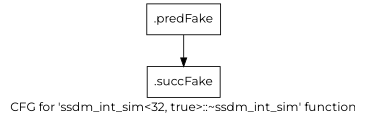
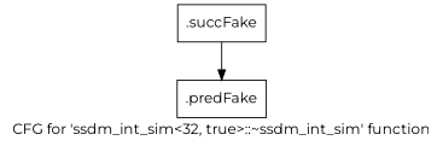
  digraph {
    label="CFG for 'ssdm_int_sim\<32, true\>::~ssdm_int_sim' function"
    fontname=Montserrat
    node [shape=record fontname=Montserrat]
    n1 [label="{.predFake}"]
    n2 [filename="/media/miguel/NewVolume/Linux/Xilinx/Vitis_HLS/2020.2/include/ap_common.h" label="{.succFake}" linenumber=639]
-   n1 -> n2 [execusionnum=0 filename="/media/miguel/NewVolume/Linux/Xilinx/Vitis_HLS/2020.2/include/ap_common.h" fontname=Montserrat]
+   n2 -> n1 [execusionnum=0 filename="/media/miguel/NewVolume/Linux/Xilinx/Vitis_HLS/2020.2/include/ap_common.h" fontname=Montserrat]
  }
